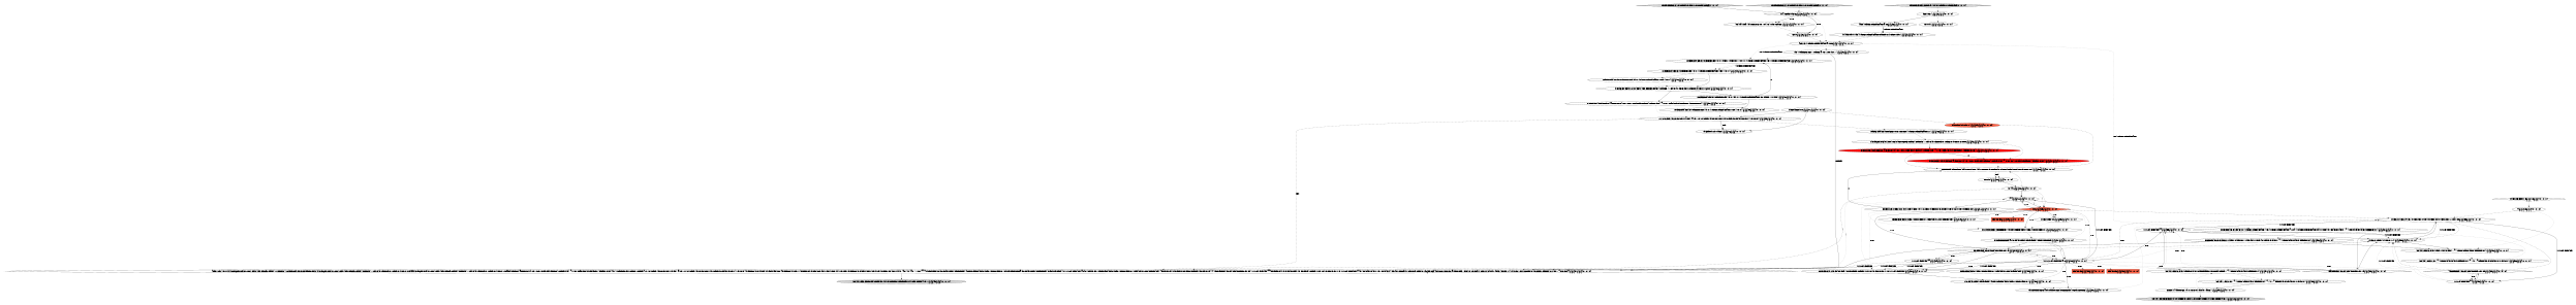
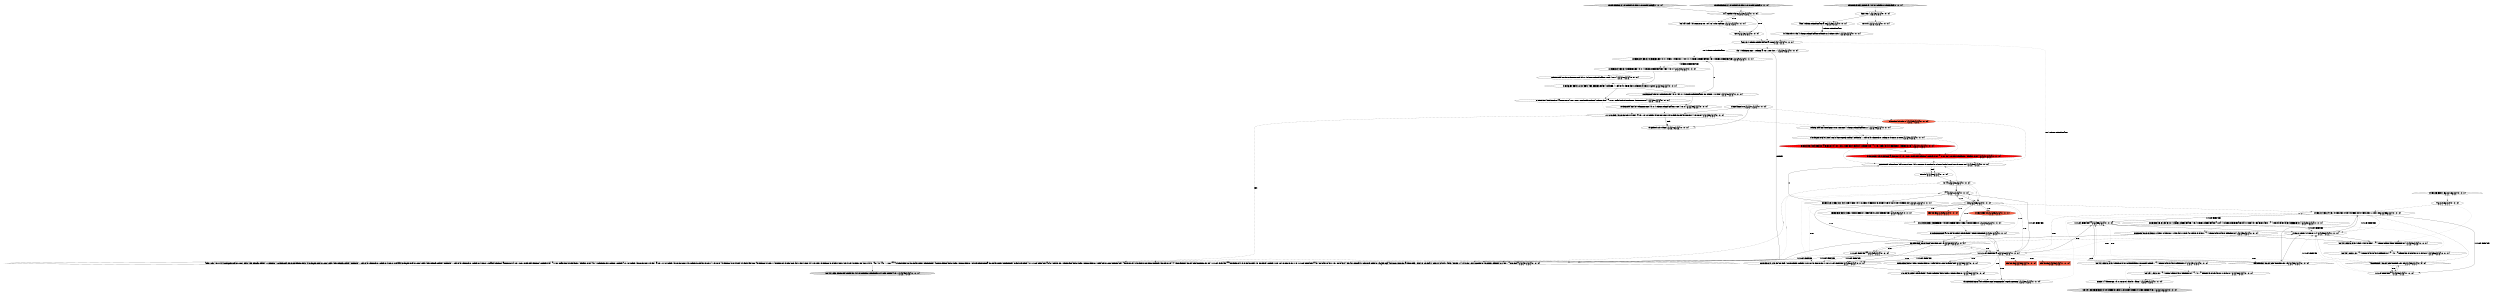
  digraph {
    fontname="DejaVu Sans"
    node [fillcolor=white fontname="DejaVu Sans" shape=ellipse style=filled]
    edge [fontname="DejaVu Sans" style=solid]
    n1 [fillcolor=lightgray label="reorderedDBQsUsingUpdatedValueFromADroppedUpdate['0', '1', '0']" shape=diamond]
    n2 [label="onlyLeaderIndexes@@@3@@@['1', '1', '0']" shape=diamond]
    n3 [label="log.info(\"RTG with DBQs are not working in tlog replicas\")@@@4@@@['1', '1', '0']"]
    n4 [label="return@@@5@@@['1', '1', '0']"]
    n5 [label="float newinplace_updatable_float = 100F@@@7@@@['1', '1', '1']"]
    n6 [label="{}@@@48@@@['0', '0', '1']"]
    n7 [label="log.info(\"Testing client (Fetch missing test): \" + ((HttpSolrClient)client).getBaseURL())@@@52@@@['0', '0', '1']"]
    n8 [label="TimeOut timeout = new TimeOut(30,TimeUnit.SECONDS,TimeSource.NANO_TIME)@@@33@@@['1', '1', '1']"]
    n9 [label="log.info(\"Version at \" + ((HttpSolrClient)client).getBaseURL() + \" is: \" + getReplicaValue(client,1,\"_version_\"))@@@53@@@['0', '0', '1']"]
    n10 [label="numActiveReplicas++@@@33@@@['1', '1', '0']"]
    n11 [label="timeout.waitFor(\"Timeout\",null)@@@35@@@['1', '1', '1']"]
    n12 [label="rep.getState().equals(Replica.State.ACTIVE)@@@33@@@['0', '1', '0']" shape=diamond]
    n13 [label="rep.getState().equals(Replica.State.ACTIVE)@@@33@@@['1', '0', '0']" shape=diamond]
    n14 [label="numActiveReplicas++@@@33@@@['1', '0', '0']"]
    n15 [label="commit()@@@21@@@['1', '1', '1']"]
    n16 [label="int i = 0@@@22@@@['1', '1', '1']"]
    n17 [label="assertTrue(\"Thread pool didn't terminate within 15 secs\",threadpool.awaitTermination(15,TimeUnit.SECONDS))@@@20@@@['1', '1', '1']"]
    n18 [label="{clearIndex()commit()shardToJetty.get(SHARD1).get(1).jetty.getDebugFilter().unsetDelay()updates.add(regularDeleteRequest(1))shardToJetty.get(SHARD1).get(1).jetty.getDebugFilter().addDelay(\"Waiting for dependant update to timeout\",1,5999)shardToJetty.get(SHARD1).get(1).jetty.getDebugFilter().addDelay(\"Waiting for dependant update to timeout\",4,5998)threadpool = ExecutorUtil.newMDCAwareFixedThreadPool(updates.size() + 1,new DefaultSolrThreadFactory(getTestName()))for (UpdateRequest update : updates){AsyncUpdateWithRandomCommit task = new AsyncUpdateWithRandomCommit(update,cloudClient,random().nextLong())threadpool.submit(task)Thread.sleep(100)}threadpool.shutdown()assertTrue(\"Thread pool didn't terminate within 15 secs\",threadpool.awaitTermination(15,TimeUnit.SECONDS))commit()try {for (int i = 0 i < 100 i++){Thread.sleep(10)cloudClient.getZkStateReader().forceUpdateCollection(DEFAULT_COLLECTION)ClusterState state = cloudClient.getZkStateReader().getClusterState()int numActiveReplicas = 0for (Replica rep : state.getCollection(DEFAULT_COLLECTION).getSlice(SHARD1).getReplicas()){assertTrue(zkShardTerms.canBecomeLeader(rep.getName()))if (rep.getState().equals(Replica.State.ACTIVE)) numActiveReplicas++}assertEquals(\"The replica receiving reordered updates must not have gone down\",3,numActiveReplicas)}}for (SolrClient client : new SolrClient((((edu.fdu.CPPDG.tinypdg.pe.ExpressionInfo@ed4d6f){SolrDocument doc = client.getById(String.valueOf(1),params(\"distrib\",\"false\"))assertNull(\"This doc was supposed to have been deleted, but was: \" + doc,doc)}}@@@57@@@['0', '0', '1']"]
-   n19 [fillcolor=tomato label="i < 100@@@23@@@['0', '0', '1']" shape=diamond]
+   n19 [label="i < 100@@@23@@@['0', '0', '1']" shape=diamond]
    n20 [label="i++@@@24@@@['1', '1', '1']"]
    n21 [label="log.info(\"Version at \" + ((HttpSolrClient)client).getBaseURL() + \" is: \" + getReplicaValue(client,1,\"_version_\"))@@@38@@@['1', '1', '0']"]
    n22 [label="assertNull(client.getById(\"1\",params(\"distrib\",\"false\")))@@@39@@@['1', '1', '0']"]
    n23 [fillcolor=lightgray label="log.info(\"reorderedDBQsUsingUpdatedValueFromADroppedUpdate: This test passed fine...\")@@@41@@@['1', '1', '0']"]
    n24 [label="log.info(\"Testing client (testDBQUsingUpdatedFieldFromDroppedUpdate): \" + ((HttpSolrClient)client).getBaseURL())@@@37@@@['1', '1', '0']"]
    n25 [label="commit()@@@4@@@['0', '0', '1']"]
    n26 [label="float inplace_updatable_float = 1F@@@5@@@['0', '0', '1']"]
    n27 [label="buildRandomIndex(inplace_updatable_float,Collections.singletonList(1))@@@6@@@['0', '0', '1']"]
    n28 [label="assertReplicaValue(client,1,\"inplace_updatable_float\",(newinplace_updatable_float + 2.0f),\"inplace_updatable_float didn't match for replica at client: \" + ((HttpSolrClient)client).getBaseURL())@@@54@@@['0', '0', '1']"]
    n29 [label="assertReplicaValue(client,1,\"title_s\",\"title1_new\",\"Title didn't match for replica at client: \" + ((HttpSolrClient)client).getBaseURL())@@@55@@@['0', '0', '1']"]
    n30 [fillcolor=tomato label="threadpool.shutdown()@@@19@@@['0', '0', '1']"]
    n31 [fillcolor=tomato label="Replica rep@@@33@@@['0', '1', '0']" shape=box]
    n32 [fillcolor=lightgray label="reorderedDBQsUsingUpdatedValueFromADroppedUpdate['1', '0', '0']" shape=diamond]
    n33 [label="rep.getState().equals(Replica.State.ACTIVE)@@@29@@@['1', '1', '1']" shape=diamond]
    n34 [label="threadpool.submit(task)@@@16@@@['0', '0', '1']"]
    n35 [label="Thread.sleep(100)@@@17@@@['0', '0', '1']"]
    n36 [label="AsyncUpdateWithRandomCommit task = new AsyncUpdateWithRandomCommit(update,cloudClient,random().nextLong())@@@15@@@['1', '1', '1']"]
    n37 [label="clearIndex()@@@3@@@['0', '0', '1']"]
    n38 [label="int numActiveReplicas = 0@@@28@@@['1', '1', '1']"]
    n39 [label="assertEquals(\"The replica receiving reordered updates must not have gone down\",3,numActiveReplicas)@@@30@@@['1', '1', '1']"]
    n40 [label="numActiveReplicas++@@@29@@@['0', '0', '1']"]
    n41 [label="cloudClient.getZkStateReader().forceUpdateCollection(DEFAULT_COLLECTION)@@@30@@@['1', '1', '0']"]
    n42 [label="ClusterState state = cloudClient.getZkStateReader().getClusterState()@@@31@@@['1', '1', '0']"]
    n43 [fillcolor=tomato label="Replica rep@@@33@@@['1', '0', '0']" shape=box]
    n44 [label="state.getCollection(DEFAULT_COLLECTION).getSlice(SHARD1).getReplicas()@@@33@@@['0', '1', '0']"]
    n45 [label="shardToJetty.get(SHARD1).get(1).jetty.getDebugFilter().addDelay(\"Waiting for dependant update to timeout\",1,6000)@@@12@@@['1', '1', '1']"]
    n46 [label="updates.add(regularUpdateRequest(\"id\",1,\"id_i\",1,\"inplace_updatable_float\",12,\"title_s\",\"mytitle\"))@@@12@@@['1', '1', '0']"]
    n47 [label="ExecutorService threadpool = ExecutorUtil.newMDCAwareFixedThreadPool(updates.size() + 1,new DefaultSolrThreadFactory(getTestName()))@@@13@@@['0', '0', '1']"]
    n48 [label="updates.add(regularUpdateRequest(\"id\",1,\"title_s\",\"title1_new\",\"id_i\",1,\"inplace_updatable_float\",newinplace_updatable_float))@@@9@@@['1', '1', '1']"]
    n49 [label="updates.add(regularUpdateRequest(\"id\",1,\"inplace_updatable_float\",map(\"inc\",1)))@@@13@@@['1', '1', '0']"]
    n50 [label="List<UpdateRequest> updates = new ArrayList<>()@@@8@@@['1', '1', '1']"]
    n51 [fillcolor=lightgray label="log.info(\"delayedReorderingFetchesMissingUpdateFromLeaderTest: This test passed fine...\")@@@95@@@['0', '0', '1']"]
    n52 [label="updates.add(regularUpdateRequest(\"id\",1,\"inplace_updatable_float\",map(\"inc\",1)))@@@10@@@['1', '1', '1']"]
    n53 [label="updates.add(regularUpdateRequest(\"id\",1,\"inplace_updatable_float\",map(\"inc\",1)))@@@11@@@['0', '0', '1']"]
    n54 [label="updates.add(regularDeleteByQueryRequest(\"inplace_updatable_float:14\"))@@@15@@@['1', '1', '0']"]
    n55 [label="ClusterState state = cloudClient.getZkStateReader().getClusterState()@@@27@@@['1', '1', '1']"]
    n56 [fillcolor=red label="ExecutorService threadpool = ExecutorUtil.newMDCAwareFixedThreadPool(updates.size() + 1,new DefaultSolrThreadFactory(getTestName()))@@@17@@@['1', '0', '0']"]
    n57 [fillcolor=red label="ExecutorService threadpool = ExecutorUtil.newMDCAwareFixedThreadPool(updates.size() + 1,new SolrNamedThreadFactory(getTestName()))@@@17@@@['0', '1', '0']"]
    n58 [label="cloudClient.getZkStateReader().forceUpdateCollection(DEFAULT_COLLECTION)@@@26@@@['1', '1', '1']"]
-   n59 [label="Thread.sleep(10)@@@25@@@['0', '0', '1']"]
+   n59 [fillcolor=tomato label="Thread.sleep(10)@@@25@@@['0', '0', '1']"]
    n60 [label="state.getCollection(DEFAULT_COLLECTION).getSlice(SHARD1).getReplicas()@@@29@@@['0', '0', '1']"]
    n61 [fillcolor=tomato label="Replica rep@@@29@@@['0', '0', '1']" shape=box]
    n62 [label="assertTrue(\"Thread pool didn't terminate within 12 secs\",threadpool.awaitTermination(12,TimeUnit.SECONDS))@@@24@@@['1', '1', '0']"]
    n63 [label="shardToJetty.get(SHARD1).get(1).jetty.getDebugFilter().addDelay(\"Waiting for dependant update to timeout\",2,8000)@@@16@@@['1', '1', '0']"]
    n64 [fillcolor=lightgray label="delayedReorderingFetchesMissingUpdateFromLeaderTest['0', '0', '1']" shape=diamond]
    n65 [label="TimeoutException e@@@48@@@['0', '0', '1']" shape=diamond]
    n1 -> n2 [style=dashed]
    n2 -> n3
    n2 -> n3 [label=true style=dotted]
    n2 -> n4 [label=true]
    n2 -> n5 [style=dotted]
    n3 -> n4 [style=dashed]
    n4 -> n5 [style=dashed]
    n5 -> n28 [label=newinplace_updatable_float style=dotted]
    n5 -> n48 [label=newinplace_updatable_float style=dotted]
    n5 -> n50 [style=dotted]
    n6 -> n7 [style=dotted]
    n6 -> n8 [style=dashed]
    n7 -> n9 [style=dotted]
    n8 -> n10 [label=numActiveReplicas]
    n8 -> n11 [style=dashed]
    n8 -> n11 [label=numActiveReplicas style=dotted]
    n8 -> n12
    n8 -> n13 [style=dashed]
    n8 -> n14 [label=numActiveReplicas]
    n9 -> n28 [style=dotted]
    n10 -> n11 [label=numActiveReplicas]
    n10 -> n11
    n10 -> n12
    n11 -> n7
    n11 -> n8
    n11 -> n33 [style=dashed]
    n12 -> n10 [label=true style=dotted]
    n12 -> n10 [style=dotted]
    n12 -> n11
    n13 -> n11 [style=dashed]
    n13 -> n14 [label=true style=dashed]
    n13 -> n14
    n14 -> n11 [style=dotted]
    n14 -> n11 [label=numActiveReplicas style=dotted]
    n14 -> n13
    n15 -> n16
    n16 -> n17 [style=dashed]
    n16 -> n18 [label=i style=dashed]
    n16 -> n19 [label=i style=dotted]
    n16 -> n19 [style=dashed]
    n16 -> n20 [style=dashed]
    n16 -> n20 [label=i style=dotted]
    n17 -> n15 [style=dashed]
    n17 -> n15 [label=task]
    n18 -> n51
    n19 -> n8 [style=dashed]
    n19 -> n20 [label=true]
    n19 -> n33 [label=true]
    n19 -> n38 [label=true style=dashed]
    n19 -> n39 [label=true style=dotted]
    n19 -> n55 [label=true style=dotted]
    n19 -> n58 [label=true]
    n19 -> n59 [style=dotted]
    n19 -> n59 [label=true]
    n19 -> n60 [label=true]
    n19 -> n61 [label=true style=dashed]
    n20 -> n18 [label=i style=dotted]
    n20 -> n19 [label=i]
    n20 -> n19 [style=dotted]
    n20 -> n62
    n21 -> n22
    n22 -> n23 [style=dashed]
    n22 -> n24 [style=dotted]
    n24 -> n21 [style=dashed]
    n26 -> n27
    n26 -> n27 [label=inplace_updatable_float style=dashed]
    n27 -> n5 [style=dashed]
    n28 -> n29 [style=dashed]
    n29 -> n7
    n29 -> n18
    n30 -> n17 [style=dashed]
    n32 -> n2
    n33 -> n38 [label=i style=dashed]
    n33 -> n38
    n33 -> n39
    n33 -> n40 [style=dashed]
    n33 -> n40 [label=true]
    n35 -> n30 [style=dashed]
    n35 -> n34
    n35 -> n36
    n36 -> n18 [label=task style=dashed]
    n36 -> n34
    n36 -> n34 [label=task style=dashed]
    n36 -> n54 [style=dashed]
    n37 -> n25 [style=dashed]
    n37 -> n26
    n38 -> n8 [label=true style=dashed]
    n38 -> n10 [label=true]
    n38 -> n11 [label=true style=dotted]
    n38 -> n12 [label=true style=dotted]
    n38 -> n13 [label=true style=dotted]
    n38 -> n18 [label=numActiveReplicas]
    n38 -> n20 [label=numActiveReplicas]
    n38 -> n24 [style=dotted]
    n38 -> n31 [label=true style=dashed]
    n38 -> n33 [label=true style=dotted]
    n38 -> n33 [style=dotted]
    n38 -> n39 [label=numActiveReplicas]
    n38 -> n39 [style=dotted]
    n38 -> n39 [label=true style=dotted]
    n38 -> n41 [label=true style=dashed]
    n38 -> n42 [label=true]
    n38 -> n43 [label=true style=dotted]
    n38 -> n44 [label=true]
    n39 -> n20 [style=dotted]
    n39 -> n41
    n40 -> n18 [label=numActiveReplicas style=dashed]
    n40 -> n33 [style=dashed]
    n40 -> n39 [style=dotted]
    n40 -> n39 [label=numActiveReplicas]
    n41 -> n42 [style=dotted]
    n42 -> n8 [style=dotted]
    n45 -> n46
    n45 -> n47
    n46 -> n48 [label=0]
    n46 -> n49
    n47 -> n36 [style=dotted]
    n48 -> n52 [style=dotted]
    n48 -> n52 [label=inplace_updatable_float style=dashed]
    n49 -> n36 [style=dotted]
    n50 -> n18 [label=updates]
    n50 -> n48 [style=dotted]
    n52 -> n45
    n52 -> n53 [style=dashed]
    n53 -> n45 [style=dotted]
    n54 -> n63 [style=dashed]
    n55 -> n33 [label=i]
    n55 -> n38 [label=i style=dashed]
    n55 -> n38
    n56 -> n17 [style=dashed]
    n56 -> n57 [label=0]
    n57 -> n17 [style=dotted]
    n58 -> n55 [style=dashed]
    n59 -> n58 [style=dotted]
    n62 -> n17 [label=0]
    n62 -> n58 [style=dotted]
    n63 -> n56
    n63 -> n57 [style=dashed]
    n64 -> n37 [style=dashed]
    n65 -> n6 [style=dashed]
  }
